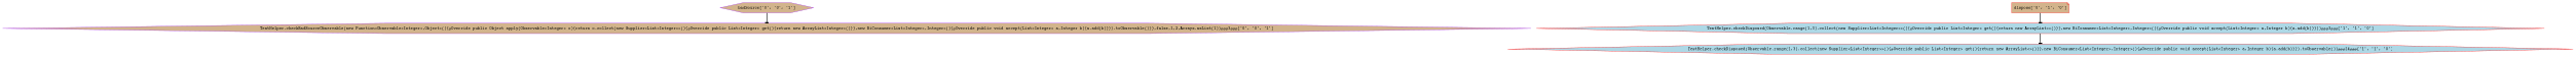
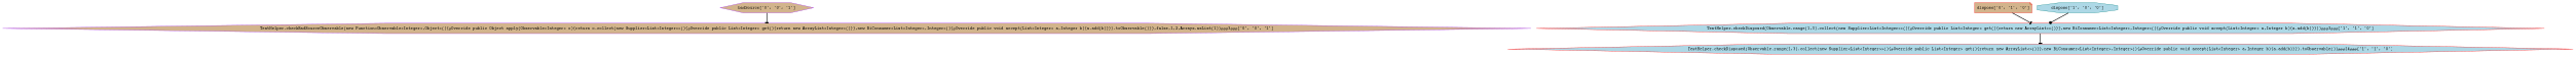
  digraph {
    fontname="Courier Prime"
    node [fillcolor=tan shape=hexagon style=filled color=red fontname="Courier Prime"]
    edge [style=bold arrowhead=tee fontname="Courier Prime"]
    n1 [label="badSource['0', '0', '1']" color=purple]
    n2 [label="TestHelper.checkBadSourceObservable(new Function<Observable<Integer>,Object>(){@Override public Object apply(Observable<Integer> o){return o.collect(new Supplier<List<Integer>>(){@Override public List<Integer> get(){return new ArrayList<Integer>()}},new BiConsumer<List<Integer>,Integer>(){@Override public void accept(List<Integer> a,Integer b){a.add(b)}}).toObservable()}},false,1,2,Arrays.asList(1))@@@3@@@['0', '0', '1']" color=purple]
    n3 [fillcolor=lightblue label="TestHelper.checkDisposed(Observable.range(1,3).collect(new Supplier<List<Integer>>(){@Override public List<Integer> get(){return new ArrayList<>()}},new BiConsumer<List<Integer>,Integer>(){@Override public void accept(List<Integer> a,Integer b){a.add(b)}}))@@@3@@@['1', '1', '0']"]
    n4 [fillcolor=lightblue label="TestHelper.checkDisposed(Observable.range(1,3).collect(new Supplier<List<Integer>>(){@Override public List<Integer> get(){return new ArrayList<>()}},new BiConsumer<List<Integer>,Integer>(){@Override public void accept(List<Integer> a,Integer b){a.add(b)}}).toObservable())@@@14@@@['1', '1', '0']"]
    n5 [label="dispose['0', '1', '0']" shape=note]
+   n6 [fillcolor=lightblue label="dispose['1', '0', '0']" shape=octagon color=teal]
    n1 -> n2
    n3 -> n4
    n5 -> n3
+   n6 -> n3 [arrowhead=dot]
  }
